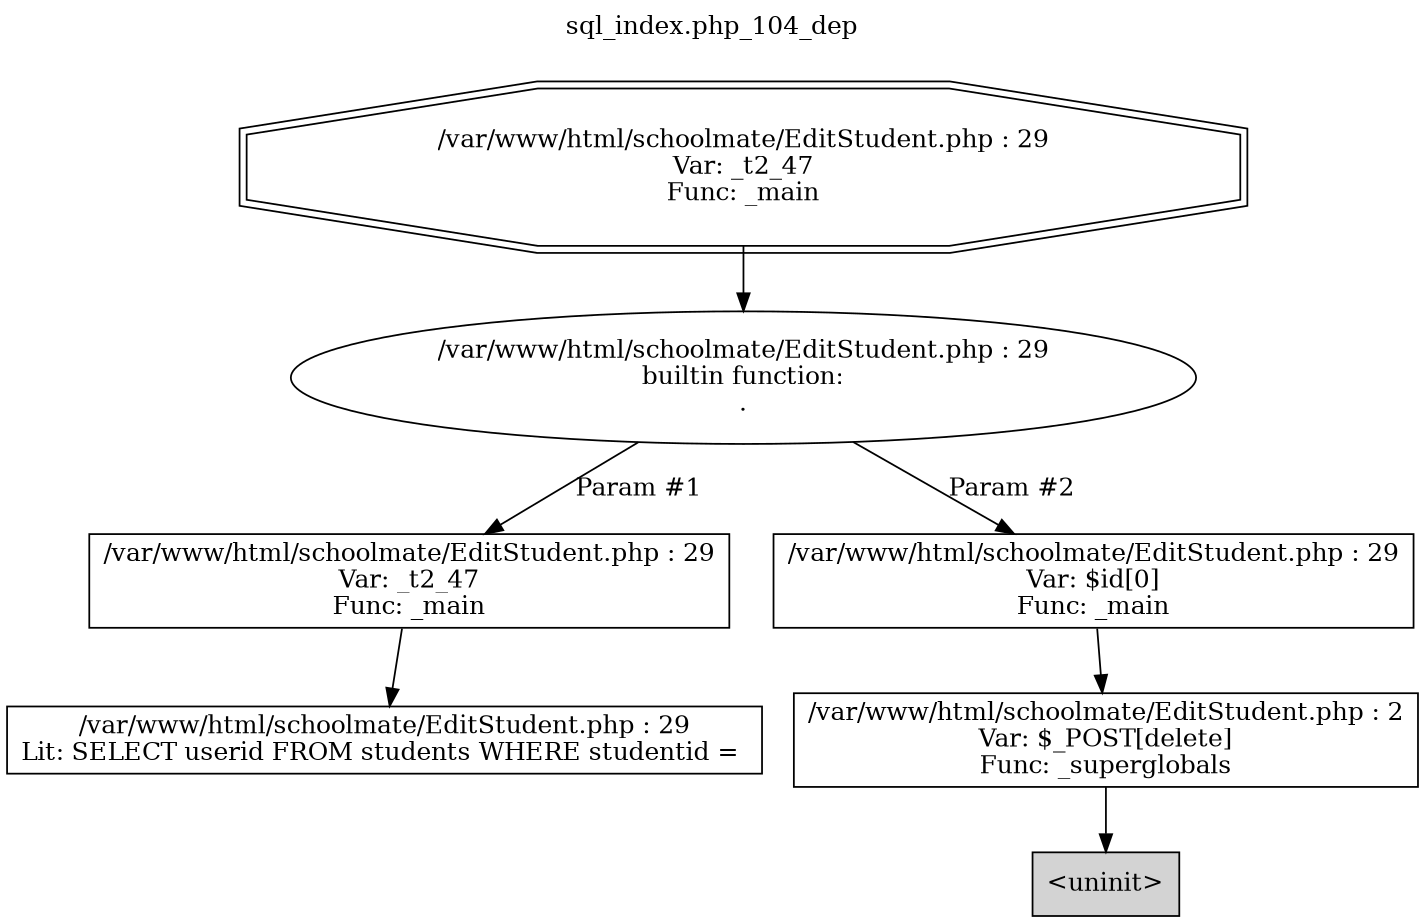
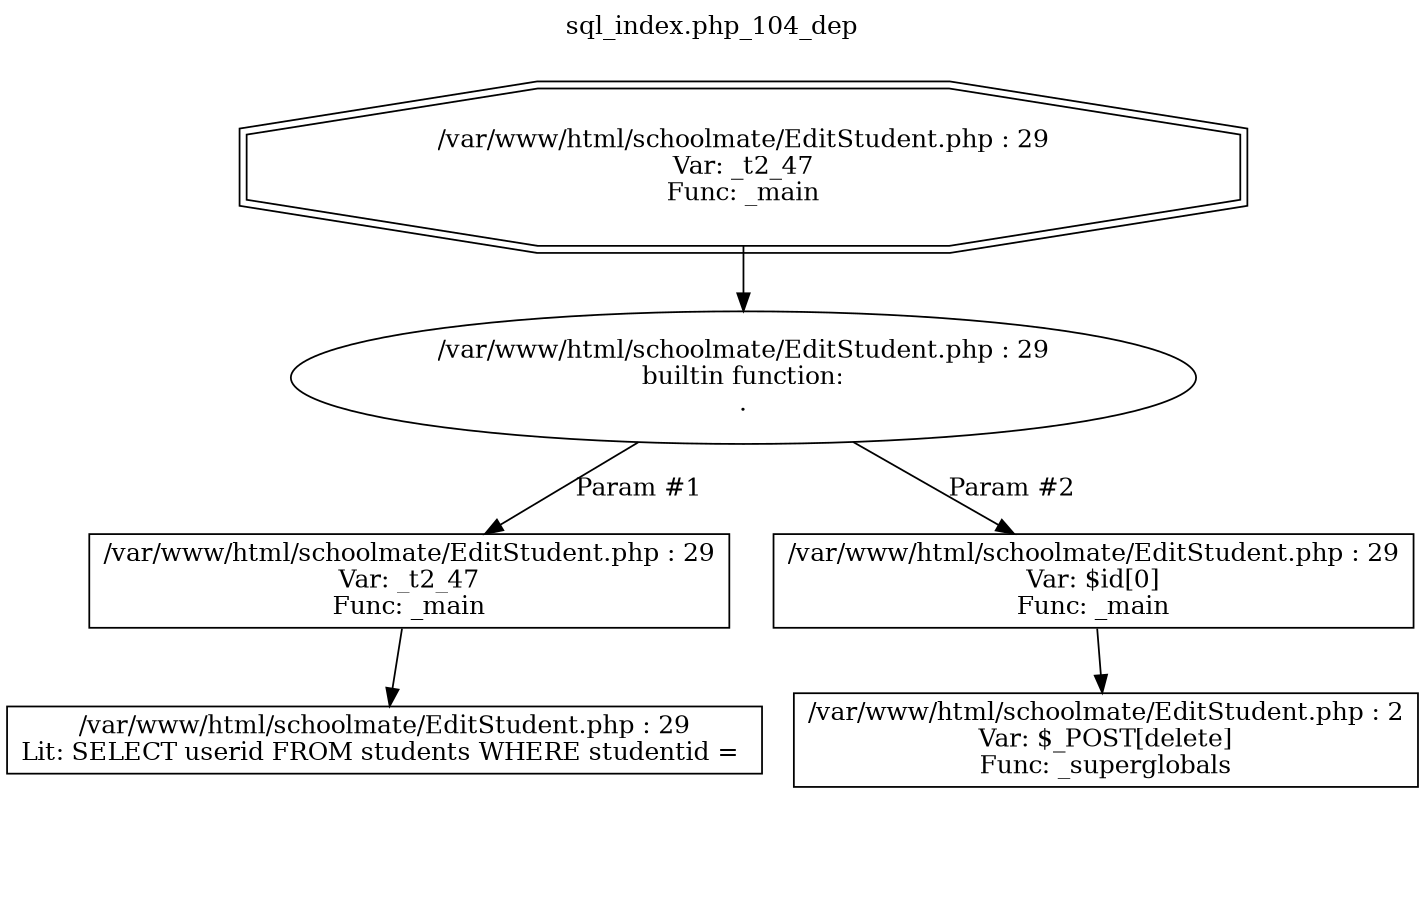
  digraph {
    label="sql_index.php_104_dep"
    labelloc=t
    node [shape=box]
    n1 [label="/var/www/html/schoolmate/EditStudent.php : 29\nVar: _t2_47\nFunc: _main\n" shape=doubleoctagon]
    n2 [label="/var/www/html/schoolmate/EditStudent.php : 29\nbuiltin function:\n.\n" shape=ellipse]
    n3 [label="/var/www/html/schoolmate/EditStudent.php : 29\nVar: _t2_47\nFunc: _main\n"]
    n4 [label="/var/www/html/schoolmate/EditStudent.php : 29\nVar: $id[0]\nFunc: _main\n"]
    n5 [label="/var/www/html/schoolmate/EditStudent.php : 29\nLit: SELECT userid FROM students WHERE studentid = \n"]
    n6 [label="/var/www/html/schoolmate/EditStudent.php : 2\nVar: $_POST[delete]\nFunc: _superglobals\n"]
-   n7 [label="<uninit>" style=filled]
    n1 -> n2
    n2 -> n3 [label="Param #1"]
    n2 -> n4 [label="Param #2"]
    n3 -> n5
    n4 -> n6
-   n6 -> n7
  }
